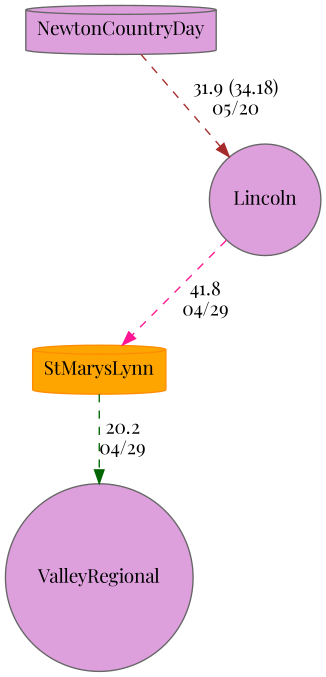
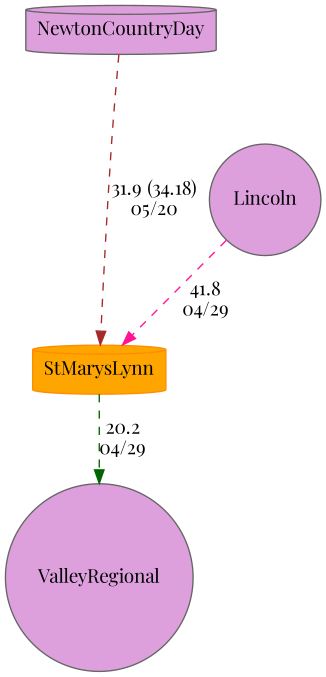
  digraph {
    fontname="Playfair Display"
    node [color=gray40 fillcolor=plum fontname="Playfair Display" shape=cylinder style=filled]
    edge [fontname="Playfair Display" random=random style=dashed]
    StMarysLynn [color=darkorange fillcolor=orange]
    Lincoln [shape=circle]
    ValleyRegional [shape=circle]
    NewtonCountryDay
    StMarysLynn -> ValleyRegional [color=darkgreen label="20.2\n04/29" weight=80]
    Lincoln -> StMarysLynn [color=deeppink label="41.8\n04/29" weight=59]
-   NewtonCountryDay -> Lincoln [color=brown label="31.9 (34.18)\n05/20" weight=69]
+   NewtonCountryDay -> StMarysLynn [color=brown label="31.9 (34.18)\n05/20" weight=69]
  }
